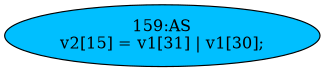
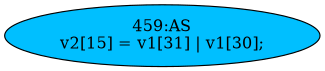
  strict digraph {
    rankdir=LR
-   n1 [ast="<pyverilog.vparser.ast.Assign object at 0x7fee23010450>" def_var="['v2']" fillcolor=deepskyblue label="159:AS\nv2[15] = v1[31] | v1[30];" statements="[]" style=filled typ=Assign use_var="['v1', 'v1']"]
+   n1 [ast="<pyverilog.vparser.ast.Assign object at 0x7fee23010450>" def_var="['v2']" fillcolor=deepskyblue label="459:AS\nv2[15] = v1[31] | v1[30];" statements="[]" style=filled typ=Assign use_var="['v1', 'v1']"]
  }
